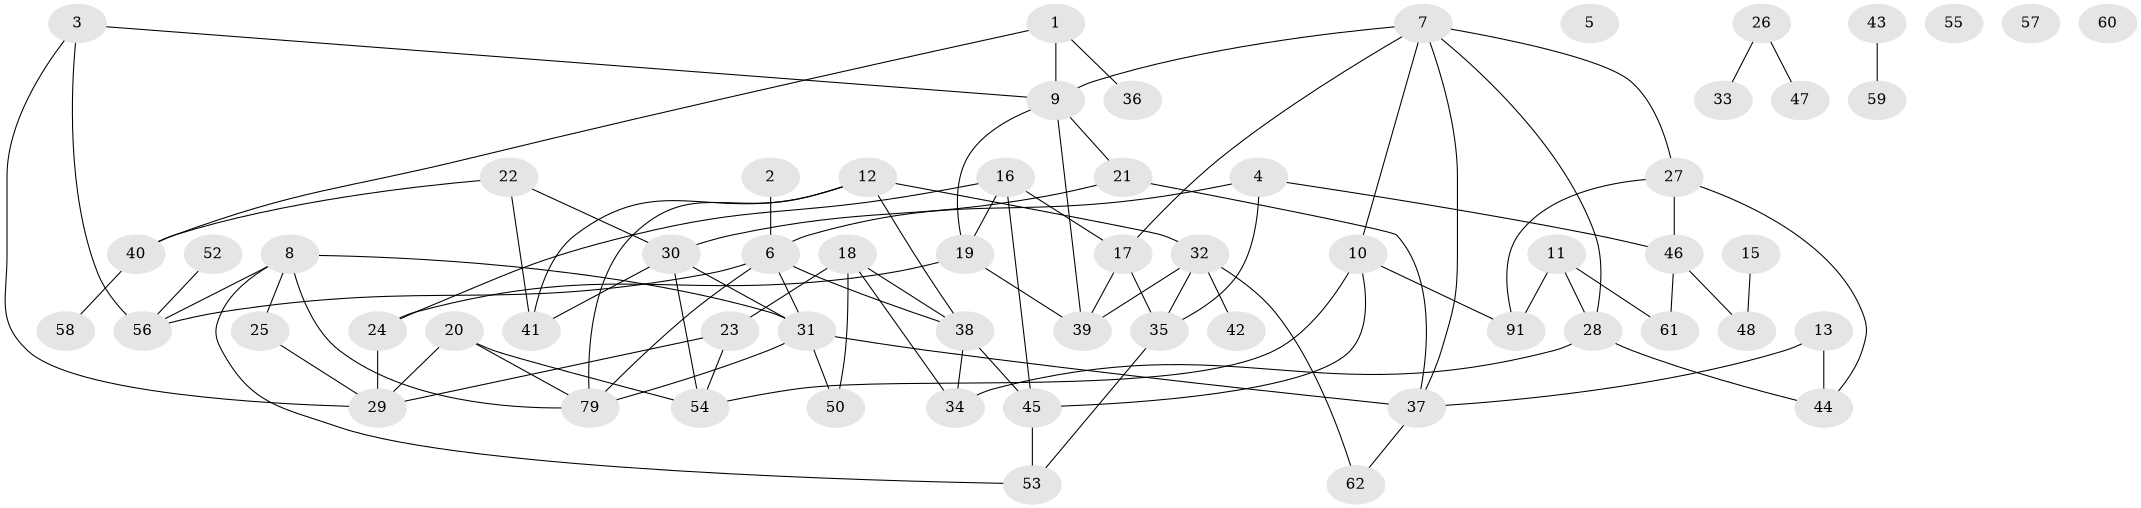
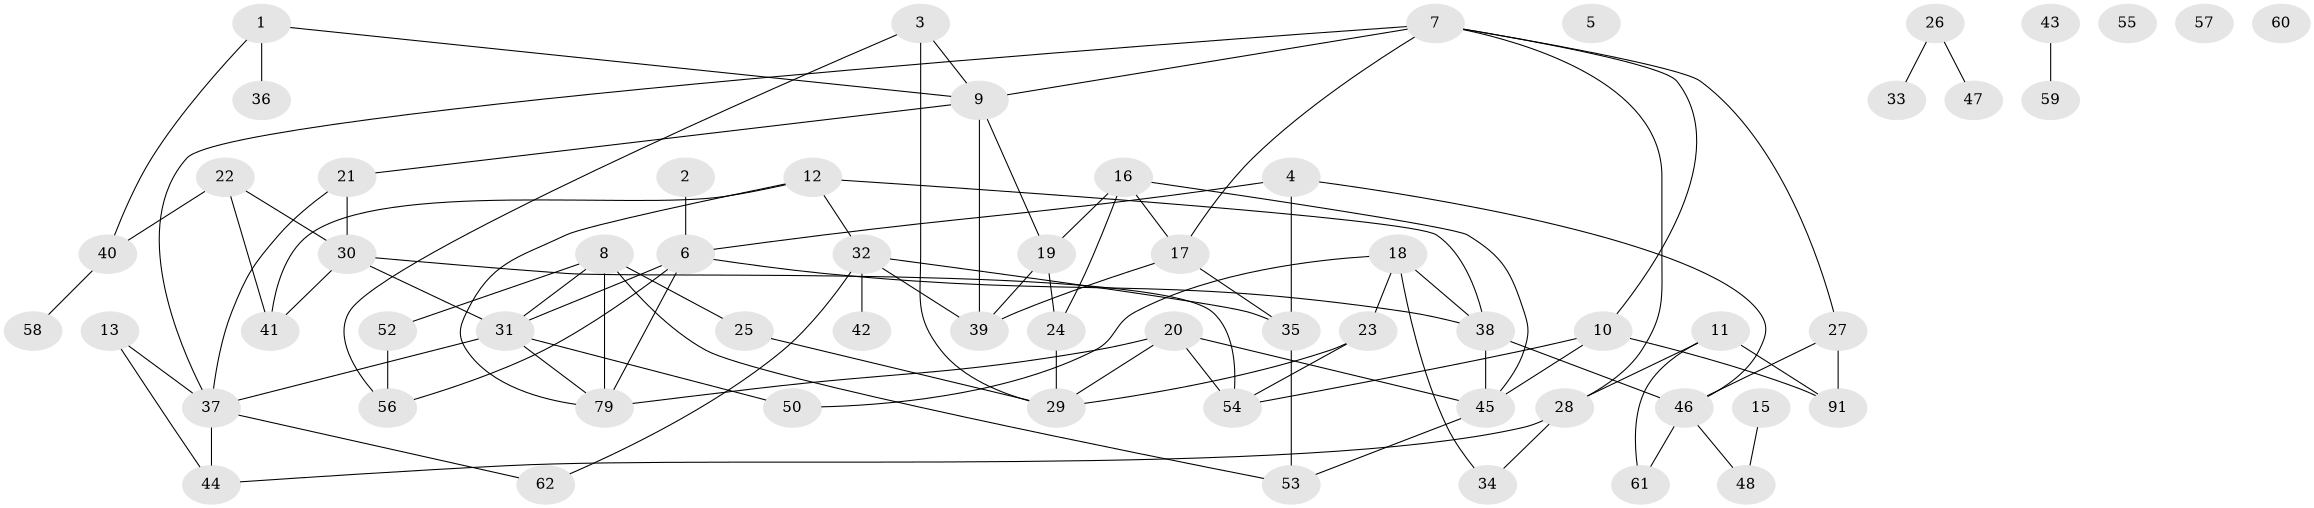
  graph {
    node [color=gray90 style=filled]
    1
    9
    36
    40
    19
    21
    39
    58
    2
    6
    56
    31
    38
    n14 [label=79]
    3
    29
    4
    35
    46
    53
    61
    48
    5
    37
    50
    45
    7
    10
    17
    27
    28
    n32 [label=91]
    54
    44
    34
    62
    8
    25
    24
    30
    11
    12
    32
    41
    42
    13
    15
    16
    18
    23
    20
    22
    26
    33
    47
    43
    59
    52
    55
    57
    60
    1 -- 9
    1 -- 36
    1 -- 40
    9 -- 19
    9 -- 21
    9 -- 39
    40 -- 58
    19 -- 39
    19 -- 24
    21 -- 37
    21 -- 30
    2 -- 6
    6 -- 56
    6 -- 31
    6 -- 38
    6 -- n14
    31 -- n14
    31 -- 37
    31 -- 50
-   38 -- 34
+   38 -- 46
    38 -- 45
    3 -- 9
    3 -- 56
    3 -- 29
    4 -- 6
    4 -- 35
    4 -- 46
    35 -- 53
    46 -- 61
    46 -- 48
    37 -- 62
    45 -- 53
    7 -- 9
    7 -- 37
    7 -- 10
    7 -- 17
    7 -- 27
    7 -- 28
    10 -- 45
    10 -- n32
    10 -- 54
    17 -- 39
    17 -- 35
    27 -- 46
    27 -- n32
-   27 -- 44
+   37 -- 44
    28 -- 44
    28 -- 34
-   8 -- 56
+   8 -- 52
    8 -- 31
    8 -- n14
    8 -- 53
    8 -- 25
    25 -- 29
    24 -- 29
    30 -- 31
    30 -- 54
    30 -- 41
    11 -- 61
    11 -- 28
    11 -- n32
    12 -- 38
    12 -- n14
    12 -- 32
    12 -- 41
    32 -- 39
    32 -- 35
    32 -- 62
    32 -- 42
    13 -- 37
    13 -- 44
    15 -- 48
    16 -- 19
    16 -- 45
    16 -- 17
    16 -- 24
    18 -- 38
    18 -- 50
    18 -- 34
    18 -- 23
    23 -- 29
    23 -- 54
    20 -- n14
    20 -- 29
+   20 -- 45
    20 -- 54
    22 -- 40
    22 -- 30
    22 -- 41
    26 -- 33
    26 -- 47
    43 -- 59
    52 -- 56
  }
